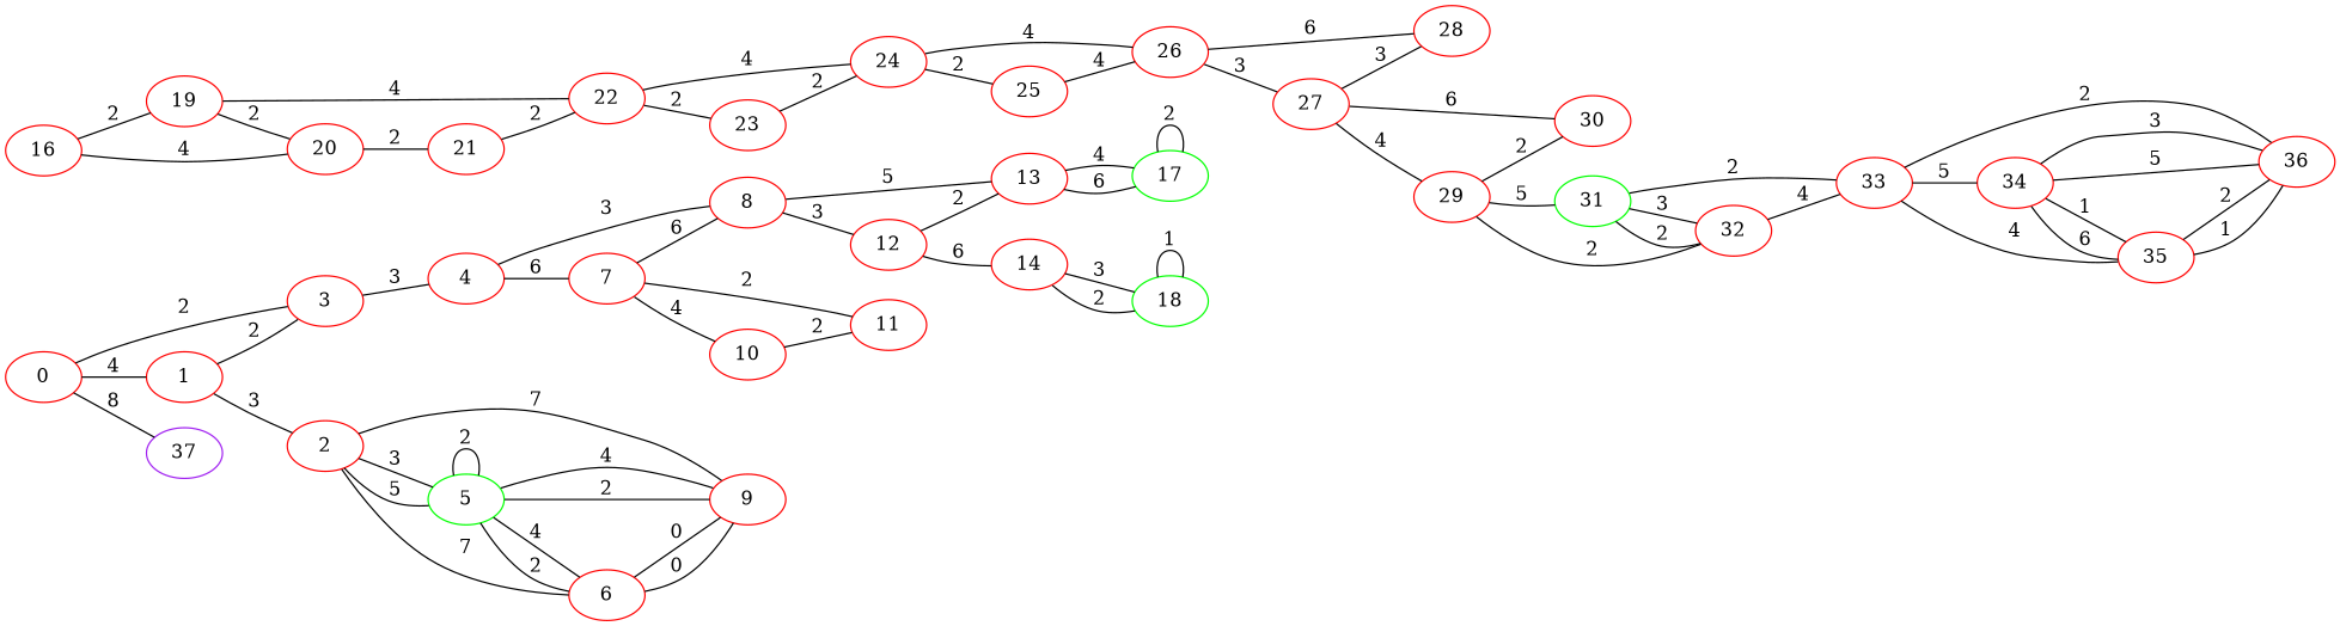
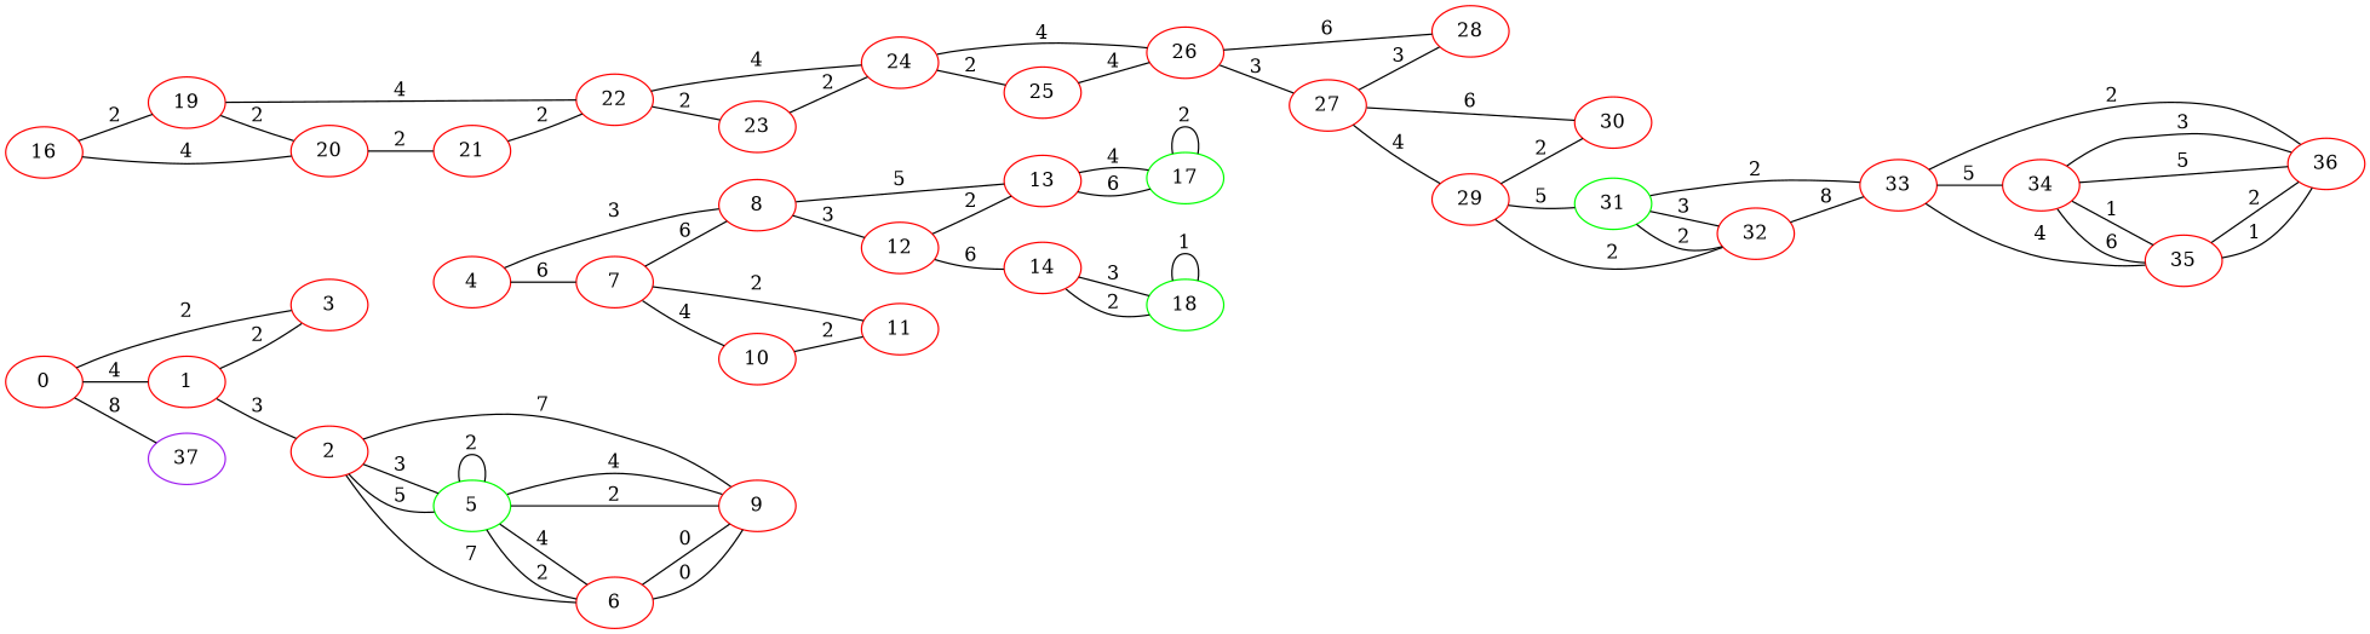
  graph {
    rankdir=LR
    node [color=red weight=1]
    0
    1
    3
    37 [color=purple weight=4]
    2
    4
    5 [color=green weight=2]
    6
    9
    7
    8
    10
    11
    12
    13
    14
    17 [color=green weight=2]
    18 [color=green weight=2]
    16
    19
    20
    22
    21
    23
    24
    25
    26
    27
    28
    29
    30
    31 [color=green weight=2]
    32
    33
    34
    35
    36
    0 -- 1 [label=4]
    0 -- 3 [label=2]
    0 -- 37 [label=8]
    1 -- 3 [label=2]
    1 -- 2 [label=3]
-   3 -- 4 [label=3]
    2 -- 5 [label=3]
    2 -- 5 [label=5]
    2 -- 6 [label=7]
    2 -- 9 [label=7]
    4 -- 7 [label=6]
    4 -- 8 [label=3]
    5 -- 5 [label=2]
    5 -- 6 [label=4]
    5 -- 6 [label=2]
    5 -- 9 [label=4]
    5 -- 9 [label=2]
    6 -- 9 [label=0]
    6 -- 9 [label=0]
    7 -- 8 [label=6]
    7 -- 10 [label=4]
    7 -- 11 [label=2]
    8 -- 12 [label=3]
    8 -- 13 [label=5]
    10 -- 11 [label=2]
    12 -- 13 [label=2]
    12 -- 14 [label=6]
    13 -- 17 [label=4]
    13 -- 17 [label=6]
    14 -- 18 [label=3]
    14 -- 18 [label=2]
    17 -- 17 [label=2]
    18 -- 18 [label=1]
    16 -- 19 [label=2]
    16 -- 20 [label=4]
    19 -- 20 [label=2]
    19 -- 22 [label=4]
    20 -- 21 [label=2]
    22 -- 23 [label=2]
    22 -- 24 [label=4]
    21 -- 22 [label=2]
    23 -- 24 [label=2]
    24 -- 25 [label=2]
    24 -- 26 [label=4]
    25 -- 26 [label=4]
    26 -- 27 [label=3]
    26 -- 28 [label=6]
    27 -- 28 [label=3]
    27 -- 29 [label=4]
    27 -- 30 [label=6]
    29 -- 30 [label=2]
    29 -- 31 [label=5]
    29 -- 32 [label=2]
    31 -- 32 [label=3]
    31 -- 32 [label=2]
    31 -- 33 [label=2]
-   32 -- 33 [label=4]
+   32 -- 33 [label=8]
    33 -- 34 [label=5]
    33 -- 35 [label=4]
    33 -- 36 [label=2]
    34 -- 35 [label=1]
    34 -- 35 [label=6]
    34 -- 36 [label=3]
    34 -- 36 [label=5]
    35 -- 36 [label=2]
    35 -- 36 [label=1]
  }
